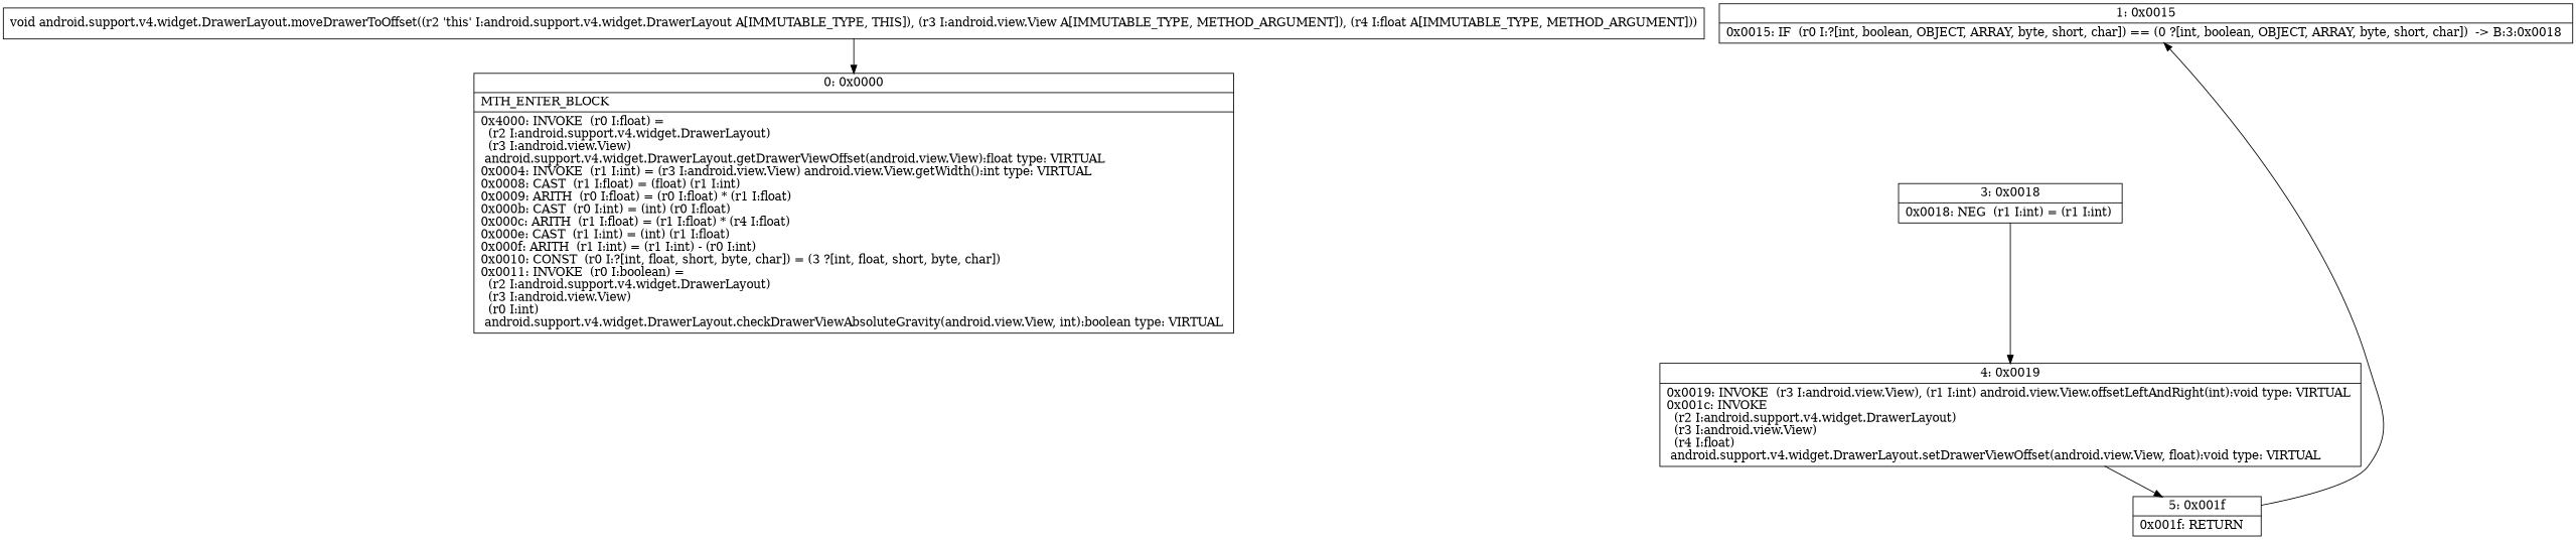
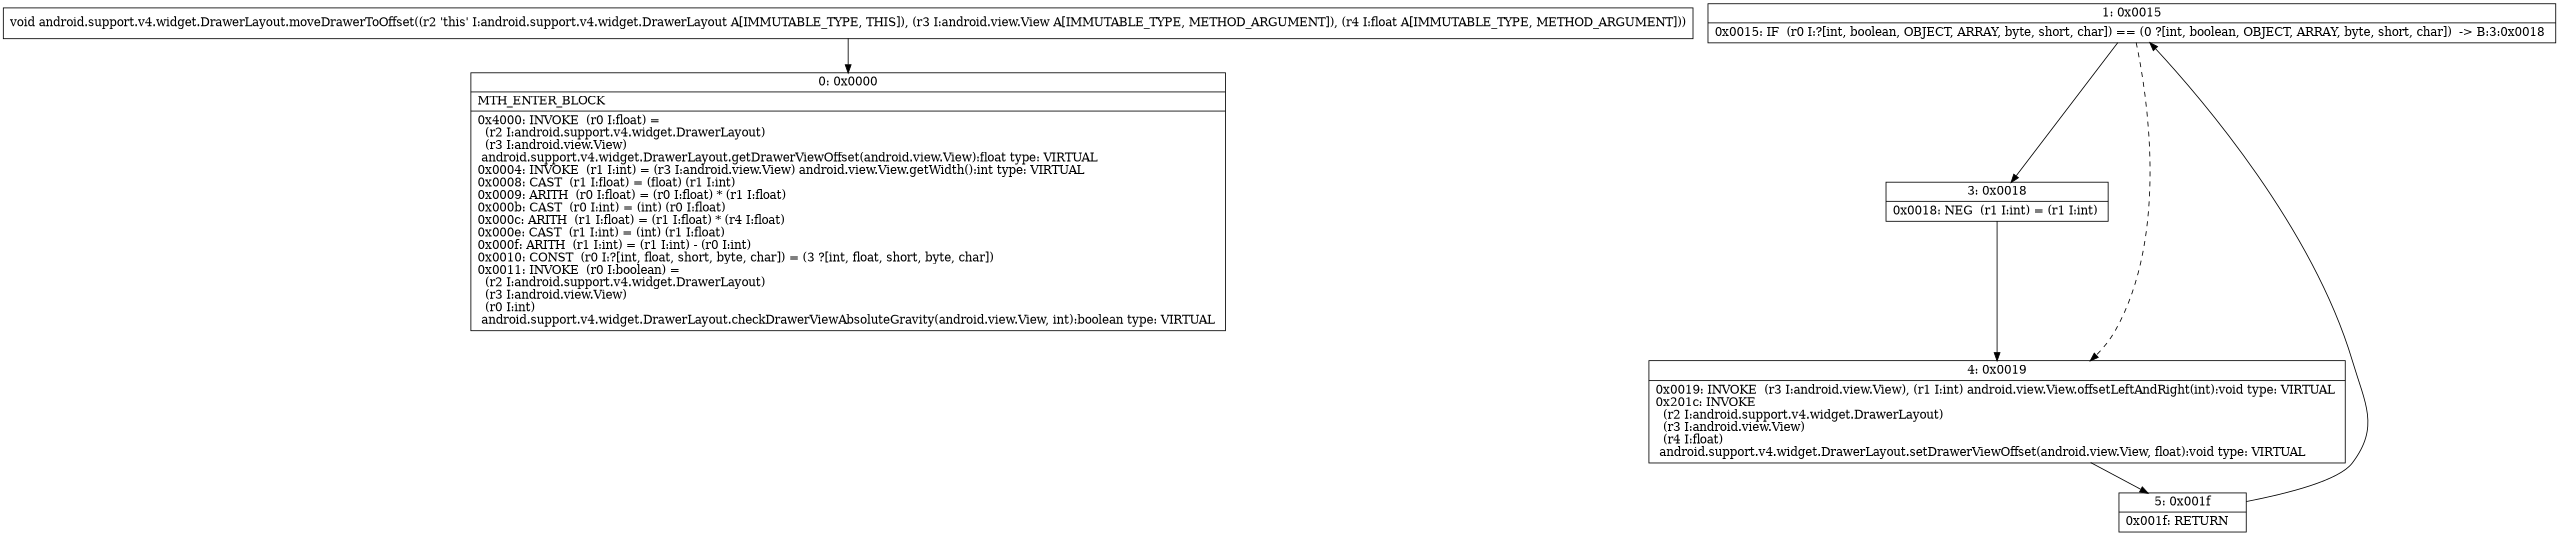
  digraph {
    node [shape=record]
    n1 [label="{0\:\ 0x0000|MTH_ENTER_BLOCK\l|0x4000: INVOKE  (r0 I:float) = \l  (r2 I:android.support.v4.widget.DrawerLayout)\l  (r3 I:android.view.View)\l android.support.v4.widget.DrawerLayout.getDrawerViewOffset(android.view.View):float type: VIRTUAL \l0x0004: INVOKE  (r1 I:int) = (r3 I:android.view.View) android.view.View.getWidth():int type: VIRTUAL \l0x0008: CAST  (r1 I:float) = (float) (r1 I:int) \l0x0009: ARITH  (r0 I:float) = (r0 I:float) * (r1 I:float) \l0x000b: CAST  (r0 I:int) = (int) (r0 I:float) \l0x000c: ARITH  (r1 I:float) = (r1 I:float) * (r4 I:float) \l0x000e: CAST  (r1 I:int) = (int) (r1 I:float) \l0x000f: ARITH  (r1 I:int) = (r1 I:int) \- (r0 I:int) \l0x0010: CONST  (r0 I:?[int, float, short, byte, char]) = (3 ?[int, float, short, byte, char]) \l0x0011: INVOKE  (r0 I:boolean) = \l  (r2 I:android.support.v4.widget.DrawerLayout)\l  (r3 I:android.view.View)\l  (r0 I:int)\l android.support.v4.widget.DrawerLayout.checkDrawerViewAbsoluteGravity(android.view.View, int):boolean type: VIRTUAL \l}"]
    n2 [label="{1\:\ 0x0015|0x0015: IF  (r0 I:?[int, boolean, OBJECT, ARRAY, byte, short, char]) == (0 ?[int, boolean, OBJECT, ARRAY, byte, short, char])  \-\> B:3:0x0018 \l}"]
    n3 [label="{3\:\ 0x0018|0x0018: NEG  (r1 I:int) = (r1 I:int) \l}"]
-   n4 [label="{4\:\ 0x0019|0x0019: INVOKE  (r3 I:android.view.View), (r1 I:int) android.view.View.offsetLeftAndRight(int):void type: VIRTUAL \l0x001c: INVOKE  \l  (r2 I:android.support.v4.widget.DrawerLayout)\l  (r3 I:android.view.View)\l  (r4 I:float)\l android.support.v4.widget.DrawerLayout.setDrawerViewOffset(android.view.View, float):void type: VIRTUAL \l}"]
+   n4 [label="{4\:\ 0x0019|0x0019: INVOKE  (r3 I:android.view.View), (r1 I:int) android.view.View.offsetLeftAndRight(int):void type: VIRTUAL \l0x201c: INVOKE  \l  (r2 I:android.support.v4.widget.DrawerLayout)\l  (r3 I:android.view.View)\l  (r4 I:float)\l android.support.v4.widget.DrawerLayout.setDrawerViewOffset(android.view.View, float):void type: VIRTUAL \l}"]
    n5 [label="{5\:\ 0x001f|0x001f: RETURN   \l}"]
    n6 [label="{void android.support.v4.widget.DrawerLayout.moveDrawerToOffset((r2 'this' I:android.support.v4.widget.DrawerLayout A[IMMUTABLE_TYPE, THIS]), (r3 I:android.view.View A[IMMUTABLE_TYPE, METHOD_ARGUMENT]), (r4 I:float A[IMMUTABLE_TYPE, METHOD_ARGUMENT])) }"]
+   n2 -> n3
+   n2 -> n4 [style=dashed]
    n3 -> n4
    n4 -> n5
    n5 -> n2
    n6 -> n1
  }
